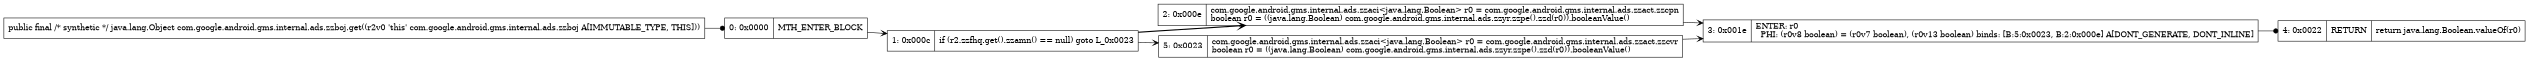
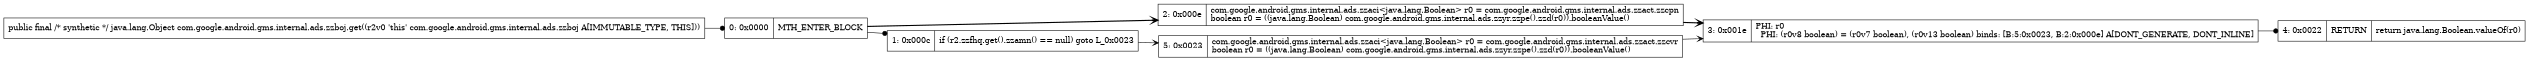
  digraph {
    rankdir=LR
    node [shape=record]
    edge [arrowhead=vee style=solid]
    n1 [label="{0\:\ 0x0000|MTH_ENTER_BLOCK\l}"]
    n2 [label="{1\:\ 0x000c|if (r2.zzfhq.get().zzamn() == null) goto L_0x0023\l}"]
    n3 [label="{2\:\ 0x000e|com.google.android.gms.internal.ads.zzaci\<java.lang.Boolean\> r0 = com.google.android.gms.internal.ads.zzact.zzcpn\lboolean r0 = ((java.lang.Boolean) com.google.android.gms.internal.ads.zzyr.zzpe().zzd(r0)).booleanValue()\l}"]
    n4 [label="{5\:\ 0x0023|com.google.android.gms.internal.ads.zzaci\<java.lang.Boolean\> r0 = com.google.android.gms.internal.ads.zzact.zzcvr\lboolean r0 = ((java.lang.Boolean) com.google.android.gms.internal.ads.zzyr.zzpe().zzd(r0)).booleanValue()\l}"]
-   n5 [label="{3\:\ 0x001e|ENTER: r0 \l  PHI: (r0v8 boolean) = (r0v7 boolean), (r0v13 boolean) binds: [B:5:0x0023, B:2:0x000e] A[DONT_GENERATE, DONT_INLINE]\l}"]
+   n5 [label="{3\:\ 0x001e|PHI: r0 \l  PHI: (r0v8 boolean) = (r0v7 boolean), (r0v13 boolean) binds: [B:5:0x0023, B:2:0x000e] A[DONT_GENERATE, DONT_INLINE]\l}"]
    n6 [label="{4\:\ 0x0022|RETURN\l|return java.lang.Boolean.valueOf(r0)\l}"]
    n7 [label="{public final \/* synthetic *\/ java.lang.Object com.google.android.gms.internal.ads.zzboj.get((r2v0 'this' com.google.android.gms.internal.ads.zzboj A[IMMUTABLE_TYPE, THIS])) }"]
-   n1 -> n2
-   n2 -> n3 [style=bold]
+   n1 -> n2 [arrowhead=dot]
+   n1 -> n3 [style=bold]
    n2 -> n4
-   n3 -> n5
+   n3 -> n5 [style=bold]
    n4 -> n5
    n5 -> n6 [arrowhead=dot]
    n7 -> n1 [arrowhead=dot]
  }
